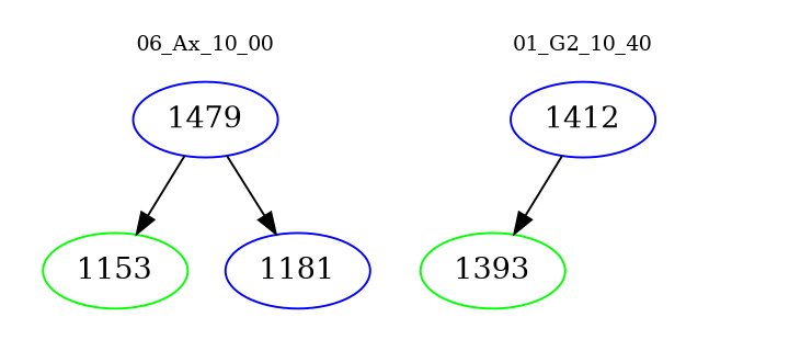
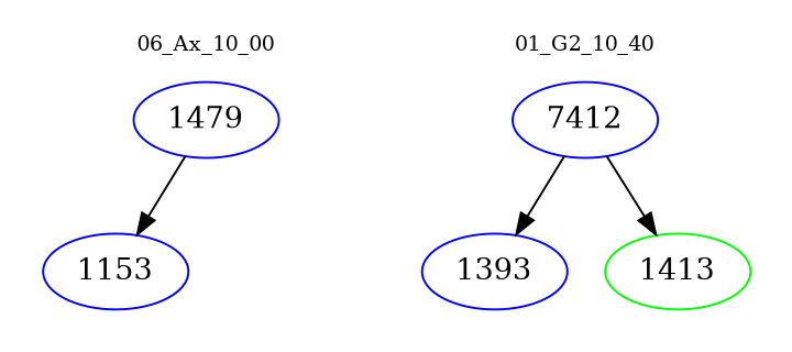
  digraph {
    node [color=blue]
    edge [color=black]
    n1 [label=1479]
-   n2 [color=green label=1153]
-   n3 [label=1181]
-   n4 [label=1412]
-   n5 [color=green label=1393]
+   n2 [label=1153]
+   n4 [label=7412]
+   n5 [label=1393]
+   n6 [color=green label=1413]
    subgraph cluster_1 {
      color=white
      fontsize=10
      label="06_Ax_10_00"
      n1
      n2
-     n3
    }
    subgraph cluster_2 {
      color=white
      fontsize=10
      label="01_G2_10_40"
      n4
      n5
+     n6
    }
    n1 -> n2
-   n1 -> n3
    n4 -> n5
+   n4 -> n6
  }
